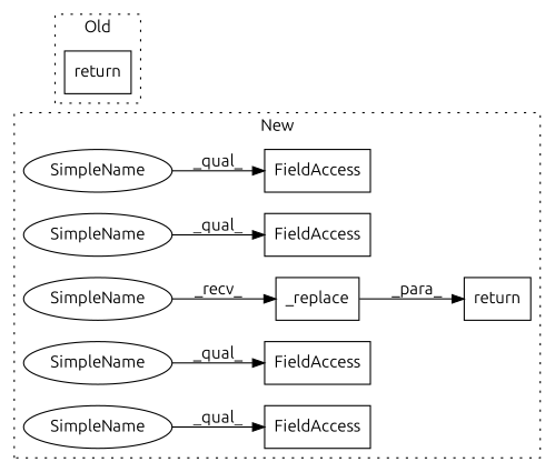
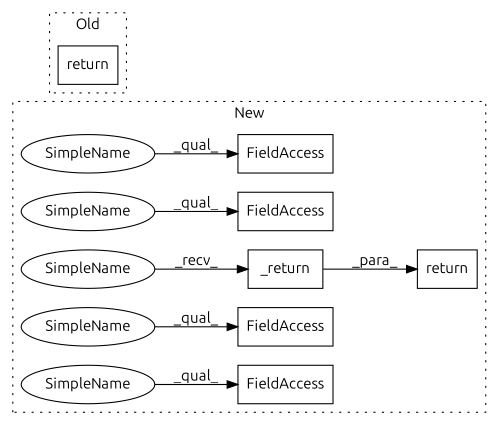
  digraph {
    rankdir=LR
    fontname=Ubuntu
    node [a=42 l=11 s=2129 shape=box fontname=Ubuntu]
    edge [fontname=Ubuntu]
-   n1 [a=32 l="9,1" label=_replace s="2842,2883"]
+   n1 [a=32 l="9,1" label=_return s="2842,2883"]
    n2 [a=41 l=7 label=return s=2823]
    n3 [a=22 l=16 label=FieldAccess]
    n4 [a=22 l=25 label=FieldAccess s=2200]
    n5 [a=22 l=25 label=FieldAccess s=2245]
    n6 [a=22 l=20 label=FieldAccess s=2160]
    n7 [label=SimpleName s=2160 shape=ellipse]
    n8 [label=SimpleName shape=ellipse]
    n9 [label=SimpleName s=2830 shape=ellipse]
    n10 [label=SimpleName s=2200 shape=ellipse]
    n11 [label=SimpleName s=2245 shape=ellipse]
    n12 [a=41 l=7 label=return s=2814]
    subgraph cluster_1 {
      label=New
      style=dotted
      n1
      n2
      n3
      n4
      n5
      n6
      n7
      n8
      n9
      n10
      n11
    }
    subgraph cluster_2 {
      label=Old
      style=dotted
      n12
    }
    n1 -> n2 [label=_para_]
    n7 -> n6 [label=_qual_]
    n8 -> n3 [label=_qual_]
    n9 -> n1 [label=_recv_]
    n10 -> n4 [label=_qual_]
    n11 -> n5 [label=_qual_]
  }
